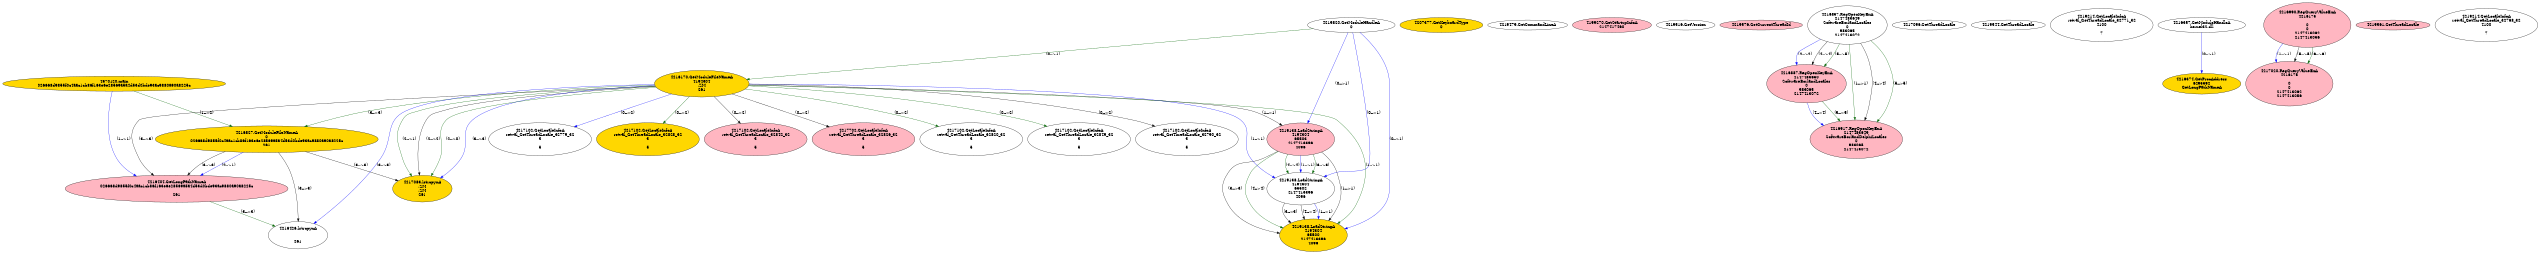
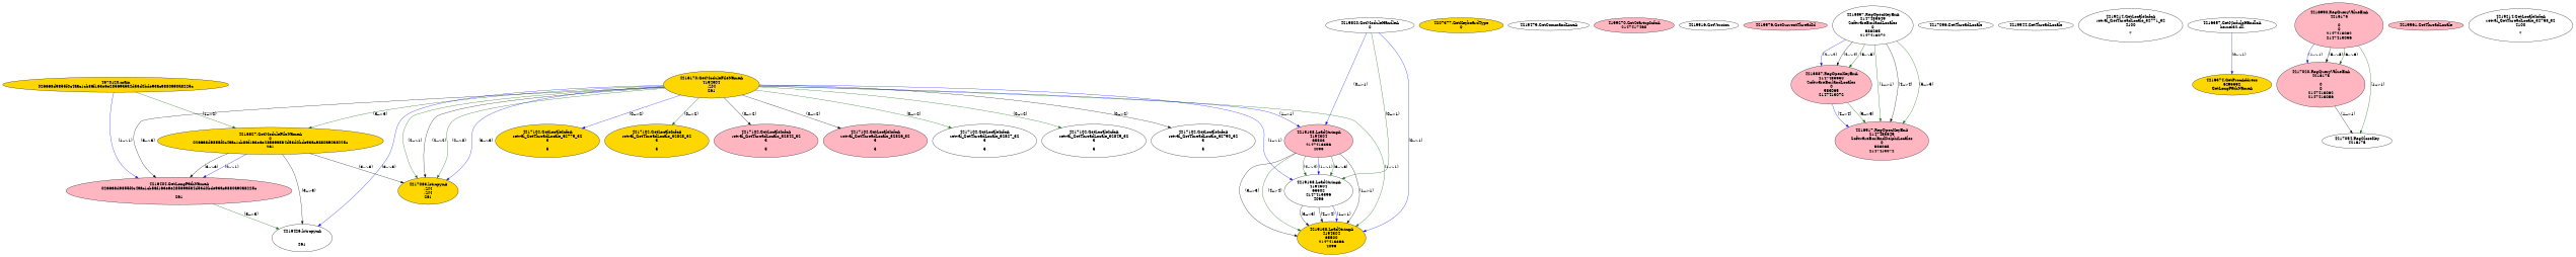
  digraph {
    node [fillcolor=white style=filled]
    edge [color=darkgreen]
    n1 [fillcolor=gold label="4570120.main\n026668d9855f0c4aac1cb86f163e6e28569a5a4d53d0bde93ac9880a90a8225c"]
    n2 [fillcolor=gold label="4216827.GetModuleFileNameA\n0\n026668d9855f0c4aac1cb86f163e6e28569a5a4d53d0bde93ac9880a90a8225c\n261"]
    n3 [fillcolor=lightpink label="4216404.GetLongPathNameA\n026668d9855f0c4aac1cb86f163e6e28569a5a4d53d0bde93ac9880a90a8225c\n\n261"]
    n4 [fillcolor=gold label="4217083.lstrcpynA\n.ZM\n.ZM\n261"]
    n5 [label="4216426.lstrcpynA\n\n\n261"]
    n6 [label="4219820.GetModuleHandleA\n0"]
    n7 [fillcolor=gold label="4216170.GetModuleFileNameA\n4194304\n.ZM\n261"]
    n8 [fillcolor=lightpink label="4219138.LoadStringA\n4194304\n65503\n2147413396\n4096"]
    n9 [label="4219138.LoadStringA\n4194304\n65502\n2147413396\n4096"]
    n10 [fillcolor=gold label="4219138.LoadStringA\n4194304\n65500\n2147413396\n4096"]
-   n11 [label="4217102.GetLocaleInfoA\nretval_GetThreadLocale_32779_32\n3\n\n5"]
+   n11 [fillcolor=gold label="4217102.GetLocaleInfoA\nretval_GetThreadLocale_32779_32\n3\n\n5"]
    n12 [fillcolor=gold label="4217102.GetLocaleInfoA\nretval_GetThreadLocale_32828_32\n3\n\n5"]
    n13 [fillcolor=lightpink label="4217102.GetLocaleInfoA\nretval_GetThreadLocale_32842_32\n3\n\n5"]
-   n14 [fillcolor=lightpink label="4217702.GetLocaleInfoA\nretval_GetThreadLocale_32826_32\n3\n\n5"]
-   n15 [label="4217102.GetLocaleInfoA\nretval_GetThreadLocale_32820_32\n3\n\n5"]
+   n14 [fillcolor=lightpink label="4217102.GetLocaleInfoA\nretval_GetThreadLocale_32826_32\n3\n\n5"]
+   n15 [label="4217102.GetLocaleInfoA\nretval_GetThreadLocale_32827_32\n3\n\n5"]
    n16 [label="4217102.GetLocaleInfoA\nretval_GetThreadLocale_32849_32\n3\n\n5"]
    n17 [label="4217102.GetLocaleInfoA\nretval_GetThreadLocale_32790_32\n3\n\n5"]
    n18 [fillcolor=gold label="4207377.GetKeyboardType\n0"]
    n19 [label="4219479.GetCommandLineA\n"]
    n20 [fillcolor=lightpink label="4199270.GetStartupInfoA\n2147417460"]
    n21 [label="4219516.GetVersion\n"]
    n22 [fillcolor=lightpink label="4219576.GetCurrentThreadId\n"]
    n23 [label="4216857.RegOpenKeyExA\n2147483649\nSoftware\Borland\Locales\n0\n983065\n2147413072"]
    n24 [fillcolor=lightpink label="4216887.RegOpenKeyExA\n2147483650\nSoftware\Borland\Locales\n0\n983065\n2147413072"]
    n25 [fillcolor=lightpink label="4216917.RegOpenKeyExA\n2147483649\nSoftware\Borland\Delphi\Locales\n0\n983065\n2147413072"]
    n26 [label="4217096.GetThreadLocale\n"]
    n27 [label="4219544.GetThreadLocale\n"]
    n28 [label="4219214.GetLocaleInfoA\nretval_GetThreadLocale_32771_32\n4100\n\n7"]
    n29 [label="4216357.GetModuleHandleA\nkernel32.dll"]
    n30 [fillcolor=gold label="4216374.GetProcAddress\n6295592\nGetLongPathNameA"]
    n31 [fillcolor=lightpink label="4216990.RegQueryValueExA\n4216175\n\n0\n0\n2147413062\n2147413056"]
    n32 [fillcolor=lightpink label="4217020.RegQueryValueExA\n4216175\n\n0\n0\n2147413062\n2147413056"]
+   n33 [label="4217054.RegCloseKey\n4216175"]
    n34 [fillcolor=lightpink label="4219561.GetThreadLocale\n"]
    n35 [label="4219214.GetLocaleInfoA\nretval_GetThreadLocale_32768_32\n4100\n\n7"]
    n1 -> n2 [label="(1-->2)"]
    n1 -> n3 [color=blue label="(1-->1)"]
    n2 -> n3 [color=blue label="(2-->1)"]
    n2 -> n3 [color=black label="(3-->3)"]
    n2 -> n4 [color=black label="(3-->3)"]
    n2 -> n5 [color=black label="(3-->3)"]
    n3 -> n5 [label="(3-->3)"]
-   n6 -> n7 [label="(0-->1)"]
    n6 -> n8 [color=blue label="(0-->1)"]
-   n6 -> n9 [color=blue label="(0-->1)"]
+   n6 -> n9 [label="(0-->1)"]
    n6 -> n10 [color=blue label="(0-->1)"]
    n7 -> n2 [label="(3-->3)"]
    n7 -> n3 [color=black label="(3-->3)"]
    n7 -> n4 [label="(2-->1)"]
    n7 -> n4 [color=black label="(2-->2)"]
    n7 -> n4 [color=blue label="(3-->3)"]
    n7 -> n4 [label="(2-->0)"]
    n7 -> n5 [color=blue label="(3-->3)"]
-   n7 -> n8 [color=black label="(1-->1)"]
+   n7 -> n8 [color=blue label="(1-->1)"]
    n7 -> n9 [color=blue label="(1-->1)"]
    n7 -> n10 [label="(1-->1)"]
    n7 -> n11 [color=blue label="(0-->2)"]
    n7 -> n12 [label="(0-->2)"]
    n7 -> n13 [color=black label="(0-->2)"]
    n7 -> n14 [color=black label="(0-->2)"]
    n7 -> n15 [label="(0-->2)"]
    n7 -> n16 [label="(0-->2)"]
    n7 -> n17 [color=black label="(0-->2)"]
    n8 -> n9 [color=blue label="(1-->1)"]
    n8 -> n9 [label="(3-->3)"]
    n8 -> n9 [label="(4-->4)"]
    n8 -> n10 [color=black label="(1-->1)"]
    n8 -> n10 [color=black label="(3-->3)"]
    n8 -> n10 [label="(4-->4)"]
    n9 -> n10 [color=blue label="(1-->1)"]
    n9 -> n10 [color=black label="(3-->3)"]
    n9 -> n10 [color=black label="(4-->4)"]
    n23 -> n24 [color=blue label="(2-->2)"]
    n23 -> n24 [color=black label="(4-->4)"]
    n23 -> n24 [label="(5-->5)"]
    n23 -> n25 [label="(1-->1)"]
    n23 -> n25 [color=black label="(4-->4)"]
    n23 -> n25 [label="(5-->5)"]
    n24 -> n25 [color=blue label="(4-->4)"]
    n24 -> n25 [label="(5-->5)"]
    n29 -> n30 [color=blue label="(0-->1)"]
    n31 -> n32 [color=blue label="(1-->1)"]
    n31 -> n32 [color=black label="(5-->5)"]
    n31 -> n32 [label="(6-->6)"]
+   n31 -> n33 [label="(1-->1)"]
+   n32 -> n33 [color=black label="(1-->1)"]
  }
